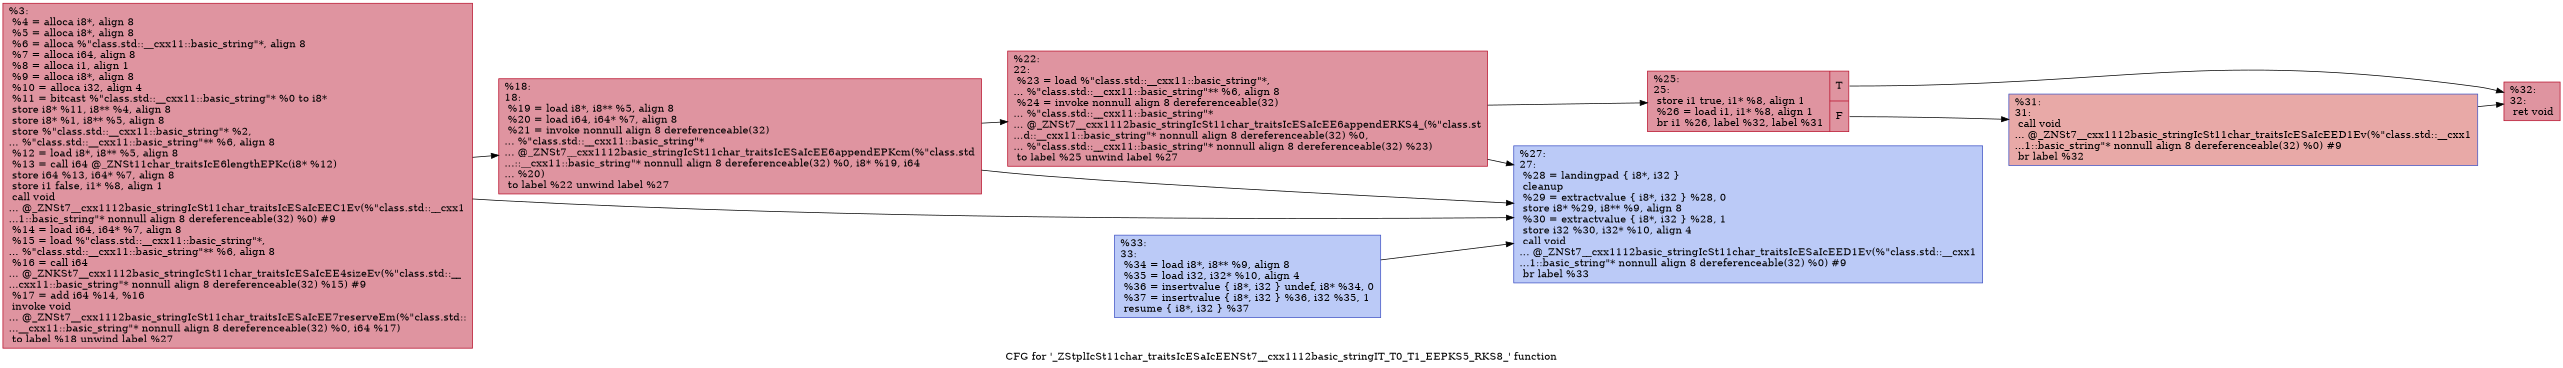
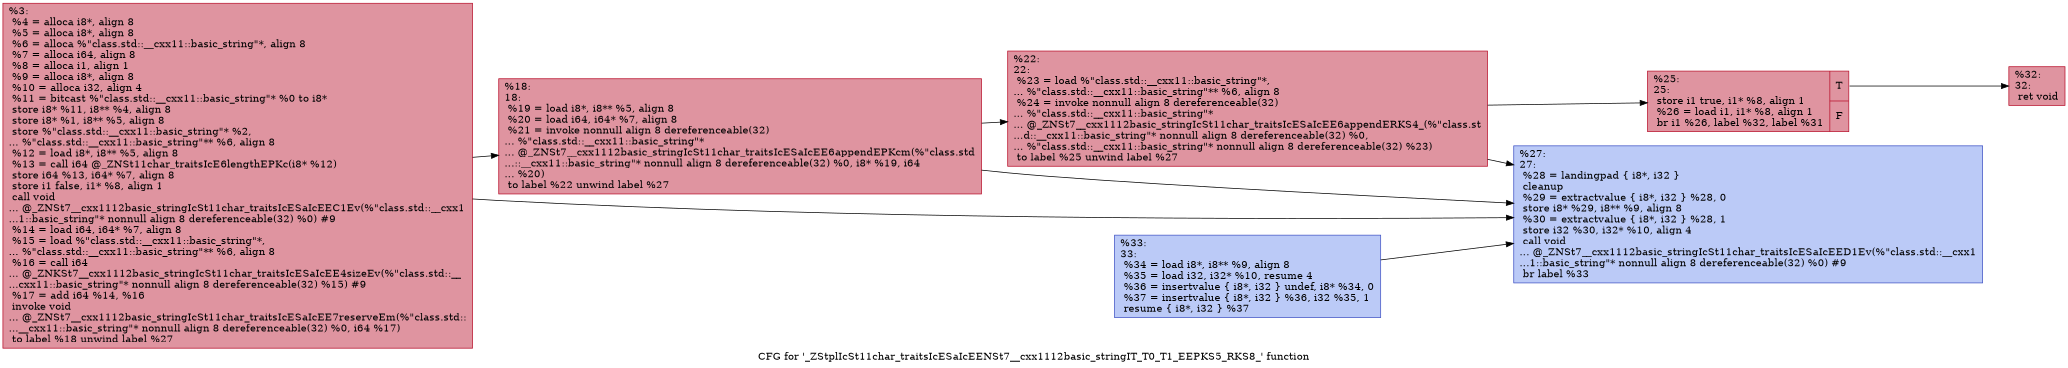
  digraph {
    label="CFG for '_ZStplIcSt11char_traitsIcESaIcEENSt7__cxx1112basic_stringIT_T0_T1_EEPKS5_RKS8_' function"
    rankdir=LR
    node [color="#b70d28ff" fillcolor="#b70d2870" shape=record style=filled]
    n1 [label="{%3:\l  %4 = alloca i8*, align 8\l  %5 = alloca i8*, align 8\l  %6 = alloca %\"class.std::__cxx11::basic_string\"*, align 8\l  %7 = alloca i64, align 8\l  %8 = alloca i1, align 1\l  %9 = alloca i8*, align 8\l  %10 = alloca i32, align 4\l  %11 = bitcast %\"class.std::__cxx11::basic_string\"* %0 to i8*\l  store i8* %11, i8** %4, align 8\l  store i8* %1, i8** %5, align 8\l  store %\"class.std::__cxx11::basic_string\"* %2,\l... %\"class.std::__cxx11::basic_string\"** %6, align 8\l  %12 = load i8*, i8** %5, align 8\l  %13 = call i64 @_ZNSt11char_traitsIcE6lengthEPKc(i8* %12)\l  store i64 %13, i64* %7, align 8\l  store i1 false, i1* %8, align 1\l  call void\l... @_ZNSt7__cxx1112basic_stringIcSt11char_traitsIcESaIcEEC1Ev(%\"class.std::__cxx1\l...1::basic_string\"* nonnull align 8 dereferenceable(32) %0) #9\l  %14 = load i64, i64* %7, align 8\l  %15 = load %\"class.std::__cxx11::basic_string\"*,\l... %\"class.std::__cxx11::basic_string\"** %6, align 8\l  %16 = call i64\l... @_ZNKSt7__cxx1112basic_stringIcSt11char_traitsIcESaIcEE4sizeEv(%\"class.std::__\l...cxx11::basic_string\"* nonnull align 8 dereferenceable(32) %15) #9\l  %17 = add i64 %14, %16\l  invoke void\l... @_ZNSt7__cxx1112basic_stringIcSt11char_traitsIcESaIcEE7reserveEm(%\"class.std::\l...__cxx11::basic_string\"* nonnull align 8 dereferenceable(32) %0, i64 %17)\l          to label %18 unwind label %27\l}"]
    n2 [label="{%18:\l18:                                               \l  %19 = load i8*, i8** %5, align 8\l  %20 = load i64, i64* %7, align 8\l  %21 = invoke nonnull align 8 dereferenceable(32)\l... %\"class.std::__cxx11::basic_string\"*\l... @_ZNSt7__cxx1112basic_stringIcSt11char_traitsIcESaIcEE6appendEPKcm(%\"class.std\l...::__cxx11::basic_string\"* nonnull align 8 dereferenceable(32) %0, i8* %19, i64\l... %20)\l          to label %22 unwind label %27\l}"]
    n3 [color="#3d50c3ff" fillcolor="#6687ed70" label="{%27:\l27:                                               \l  %28 = landingpad \{ i8*, i32 \}\l          cleanup\l  %29 = extractvalue \{ i8*, i32 \} %28, 0\l  store i8* %29, i8** %9, align 8\l  %30 = extractvalue \{ i8*, i32 \} %28, 1\l  store i32 %30, i32* %10, align 4\l  call void\l... @_ZNSt7__cxx1112basic_stringIcSt11char_traitsIcESaIcEED1Ev(%\"class.std::__cxx1\l...1::basic_string\"* nonnull align 8 dereferenceable(32) %0) #9\l  br label %33\l}"]
    n4 [label="{%22:\l22:                                               \l  %23 = load %\"class.std::__cxx11::basic_string\"*,\l... %\"class.std::__cxx11::basic_string\"** %6, align 8\l  %24 = invoke nonnull align 8 dereferenceable(32)\l... %\"class.std::__cxx11::basic_string\"*\l... @_ZNSt7__cxx1112basic_stringIcSt11char_traitsIcESaIcEE6appendERKS4_(%\"class.st\l...d::__cxx11::basic_string\"* nonnull align 8 dereferenceable(32) %0,\l... %\"class.std::__cxx11::basic_string\"* nonnull align 8 dereferenceable(32) %23)\l          to label %25 unwind label %27\l}"]
    n5 [label="{%25:\l25:                                               \l  store i1 true, i1* %8, align 1\l  %26 = load i1, i1* %8, align 1\l  br i1 %26, label %32, label %31\l|{<s0>T|<s1>F}}"]
-   n6 [color="#3d50c3ff" fillcolor="#6687ed70" label="{%33:\l33:                                               \l  %34 = load i8*, i8** %9, align 8\l  %35 = load i32, i32* %10, align 4\l  %36 = insertvalue \{ i8*, i32 \} undef, i8* %34, 0\l  %37 = insertvalue \{ i8*, i32 \} %36, i32 %35, 1\l  resume \{ i8*, i32 \} %37\l}"]
+   n6 [color="#3d50c3ff" fillcolor="#6687ed70" label="{%33:\l33:                                               \l  %34 = load i8*, i8** %9, align 8\l  %35 = load i32, i32* %10, resume 4\l  %36 = insertvalue \{ i8*, i32 \} undef, i8* %34, 0\l  %37 = insertvalue \{ i8*, i32 \} %36, i32 %35, 1\l  resume \{ i8*, i32 \} %37\l}"]
    n7 [label="{%32:\l32:                                               \l  ret void\l}"]
-   n8 [color="#3d50c3ff" fillcolor="#ca3b3770" label="{%31:\l31:                                               \l  call void\l... @_ZNSt7__cxx1112basic_stringIcSt11char_traitsIcESaIcEED1Ev(%\"class.std::__cxx1\l...1::basic_string\"* nonnull align 8 dereferenceable(32) %0) #9\l  br label %32\l}"]
    n1 -> n2
    n1 -> n3
    n2 -> n3
    n2 -> n4
    n4 -> n3
    n4 -> n5
    n5 -> n7 [tailport=s0]
-   n5 -> n8 [tailport=s1]
    n6 -> n3
-   n8 -> n7
  }
